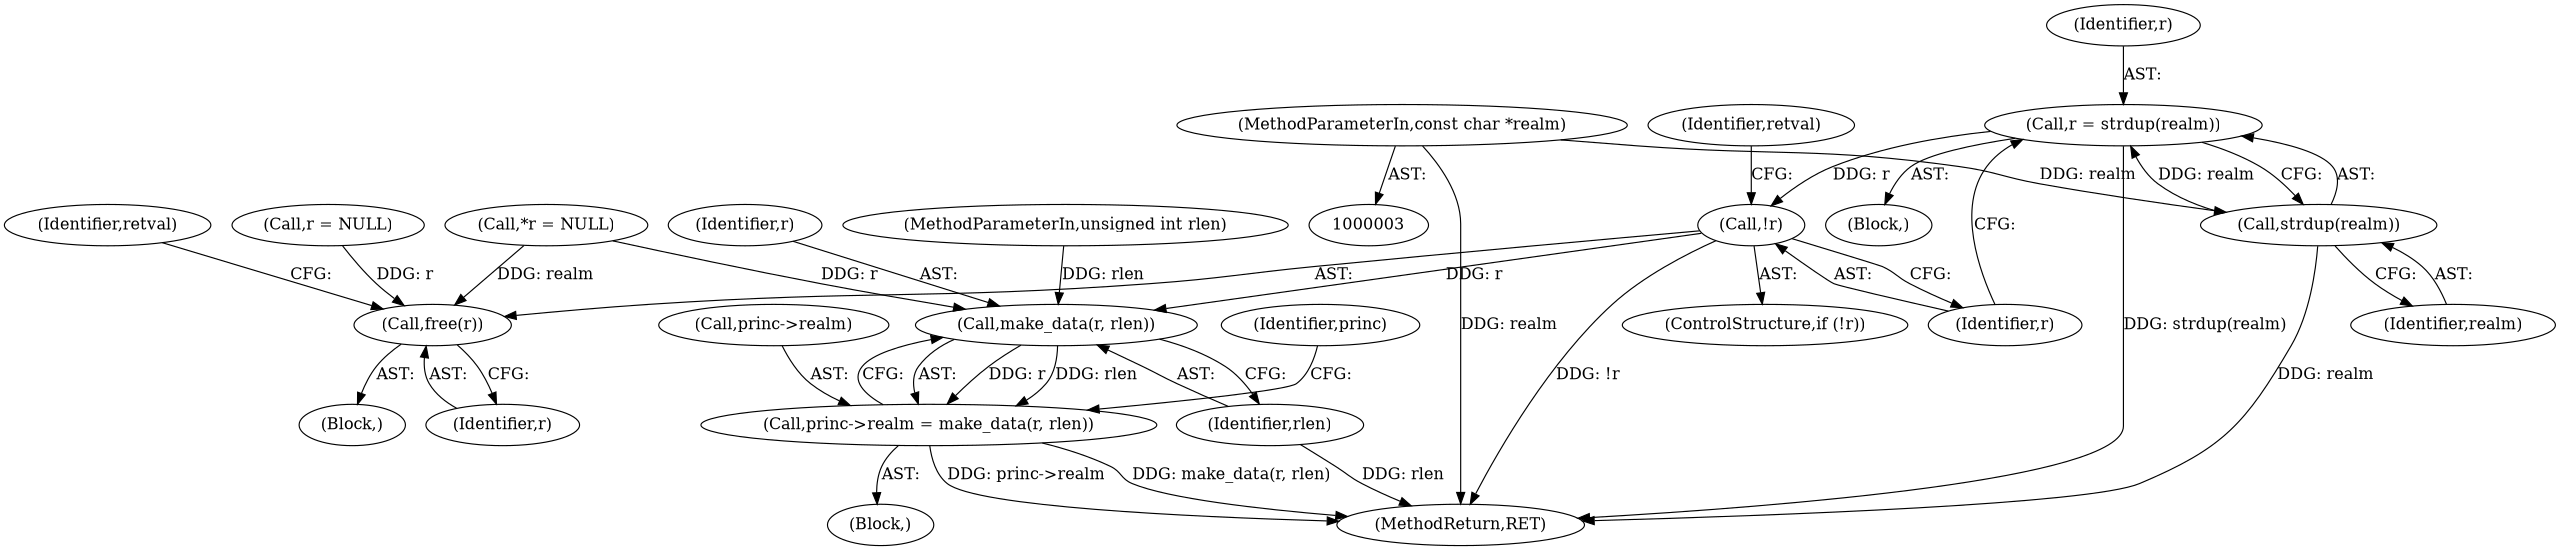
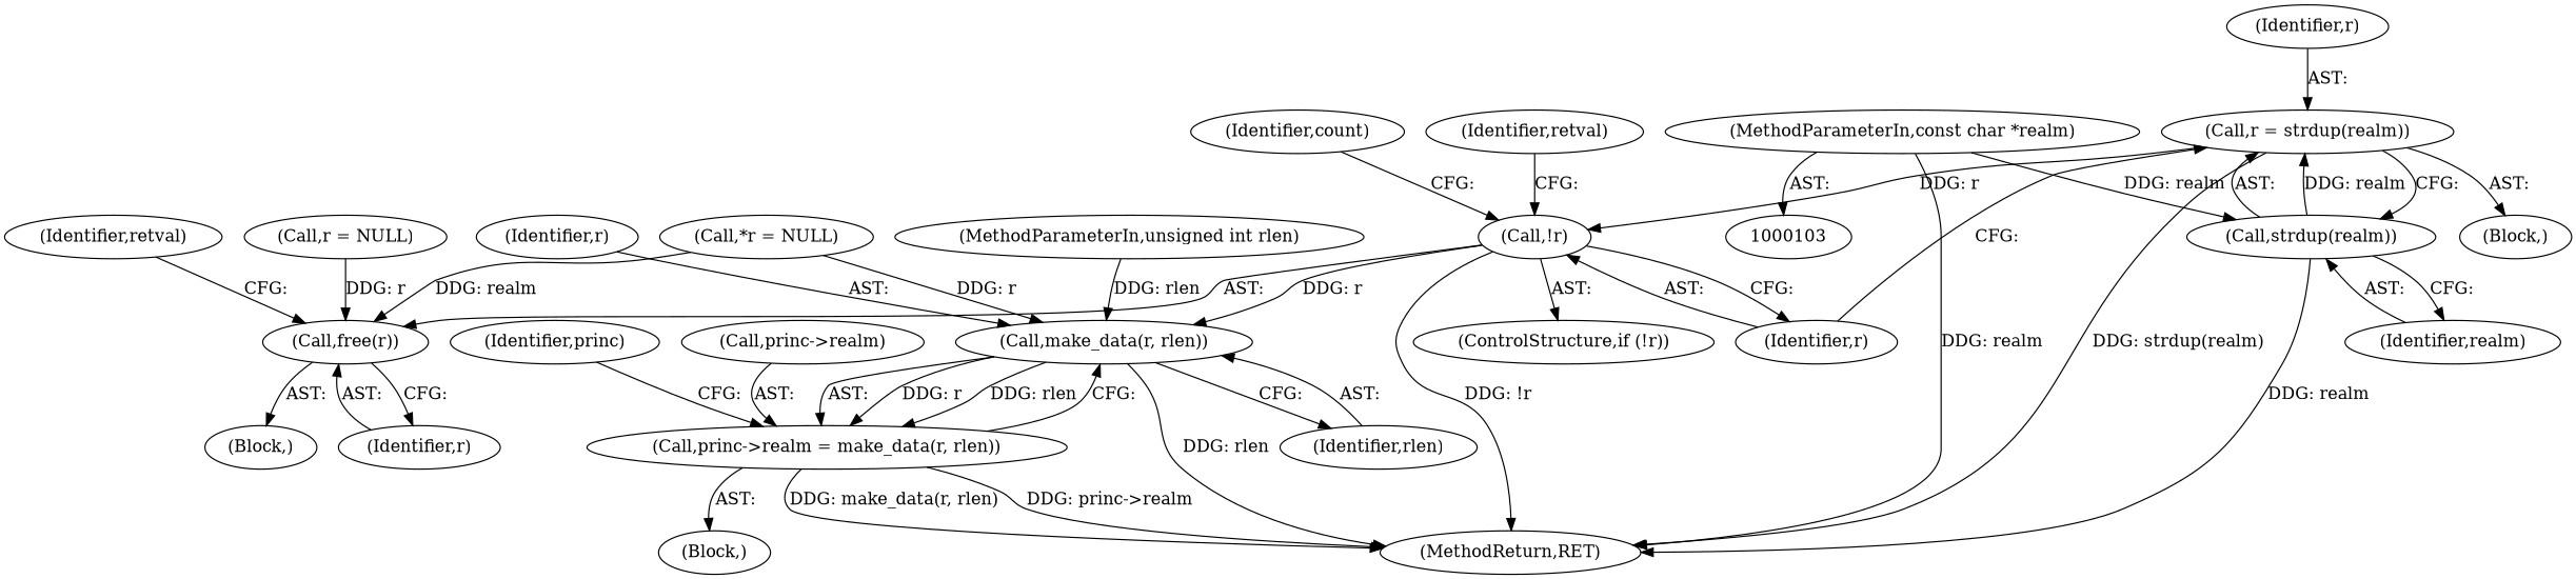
  digraph {
    n1 [label="(Call,r = strdup(realm))"]
    n2 [label="(Call,strdup(realm))"]
    n3 [label="(Call,!r)"]
    n4 [label="(Block,)"]
    n5 [label="(MethodReturn,RET)"]
    n6 [label="(Identifier,realm)"]
    n7 [label="(Call,make_data(r, rlen))"]
    n8 [label="(Call,free(r))"]
    n9 [label="(ControlStructure,if (!r))"]
    n10 [label="(Identifier,r)"]
    n11 [label="(MethodParameterIn,const char *realm)"]
-   1000103 [label=1000003]
+   1000103
    n13 [label="(Call,princ->realm = make_data(r, rlen))"]
    n14 [label="(Identifier,rlen)"]
    n15 [label="(Block,)"]
    n16 [label="(Identifier,r)"]
    n17 [label="(Block,)"]
    n18 [label="(Call,r = NULL)"]
    n19 [label="(Call,*r = NULL)"]
    n20 [label="(MethodParameterIn,unsigned int rlen)"]
    n21 [label="(Identifier,r)"]
    n22 [label="(Identifier,retval)"]
    n23 [label="(Identifier,princ)"]
+   n24 [label="(Identifier,count)"]
    n25 [label="(Identifier,retval)"]
    n26 [label="(Call,princ->realm)"]
    n27 [label="(Identifier,r)"]
    n1 -> n2 [label="CFG: "]
    n1 -> n3 [label="DDG: r"]
    n1 -> n4 [label="AST: "]
    n1 -> n5 [label="DDG: strdup(realm)"]
    n2 -> n1 [label="AST: "]
    n2 -> n1 [label="DDG: realm"]
    n2 -> n5 [label="DDG: realm"]
    n2 -> n6 [label="CFG: "]
    n3 -> n5 [label="DDG: !r"]
    n3 -> n7 [label="DDG: r"]
    n3 -> n8 [label="AST: "]
    n3 -> n9 [label="AST: "]
    n3 -> n10 [label="CFG: "]
    n6 -> n2 [label="AST: "]
-   n14 -> n5 [label="DDG: rlen"]
+   n7 -> n5 [label="DDG: rlen"]
    n7 -> n13 [label="AST: "]
    n7 -> n13 [label="DDG: r"]
    n7 -> n13 [label="DDG: rlen"]
    n7 -> n14 [label="CFG: "]
    n8 -> n15 [label="AST: "]
    n8 -> n16 [label="CFG: "]
    n10 -> n1 [label="CFG: "]
    n10 -> n3 [label="AST: "]
    n11 -> n2 [label="DDG: realm"]
    n11 -> n5 [label="DDG: realm"]
    n11 -> 1000103 [label="AST: "]
    n13 -> n5 [label="DDG: make_data(r, rlen)"]
    n13 -> n5 [label="DDG: princ->realm"]
    n13 -> n7 [label="CFG: "]
    n13 -> n17 [label="AST: "]
    n14 -> n7 [label="AST: "]
    n16 -> n8 [label="AST: "]
    n18 -> n8 [label="DDG: r"]
    n19 -> n7 [label="DDG: r"]
    n19 -> n8 [label="DDG: realm"]
    n20 -> n7 [label="DDG: rlen"]
    n21 -> n1 [label="AST: "]
    n22 -> n3 [label="CFG: "]
    n23 -> n13 [label="CFG: "]
+   n24 -> n3 [label="CFG: "]
    n25 -> n8 [label="CFG: "]
    n26 -> n13 [label="AST: "]
    n27 -> n7 [label="AST: "]
  }
